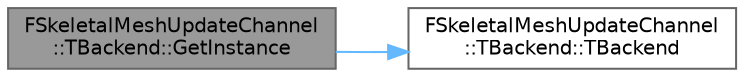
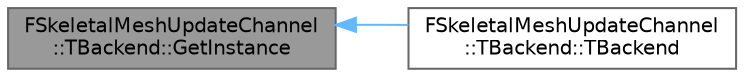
  digraph {
    rankdir=LR
    node [fontname=Helvetica fontsize=10 shape=box style=filled]
    n1 [color=gray40 fillcolor=grey60 fontcolor=black height=0.2 label="FSkeletalMeshUpdateChannel\l::TBackend::GetInstance" width=0.4]
    n2 [color=grey40 fillcolor=white height=0.2 label="FSkeletalMeshUpdateChannel\l::TBackend::TBackend" width=0.4]
-   n1 -> n2 [color=steelblue1 fontname=Helvetica fontsize=10 labelfontname=Helvetica labelfontsize=10 style=solid]
+   n2 -> n1 [color=steelblue1 fontname=Helvetica fontsize=10 labelfontname=Helvetica labelfontsize=10 style=solid]
  }
